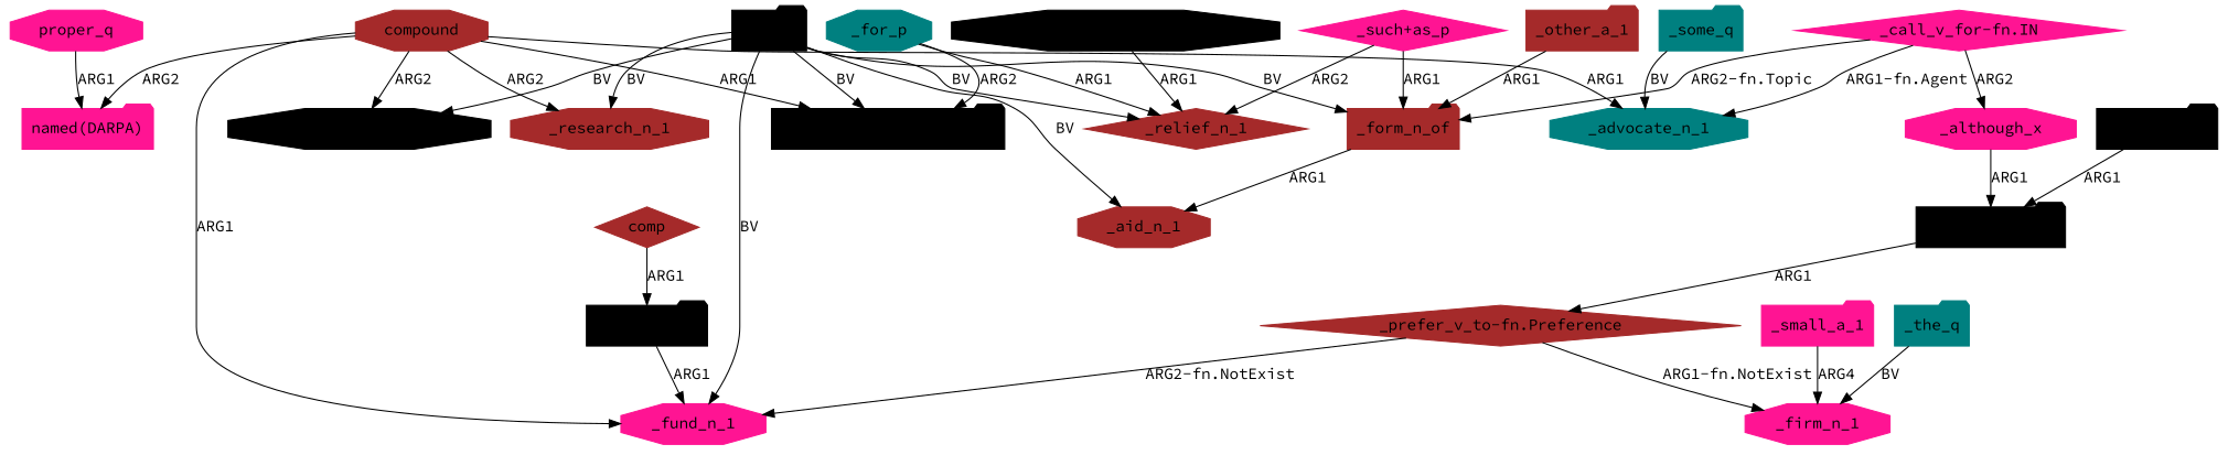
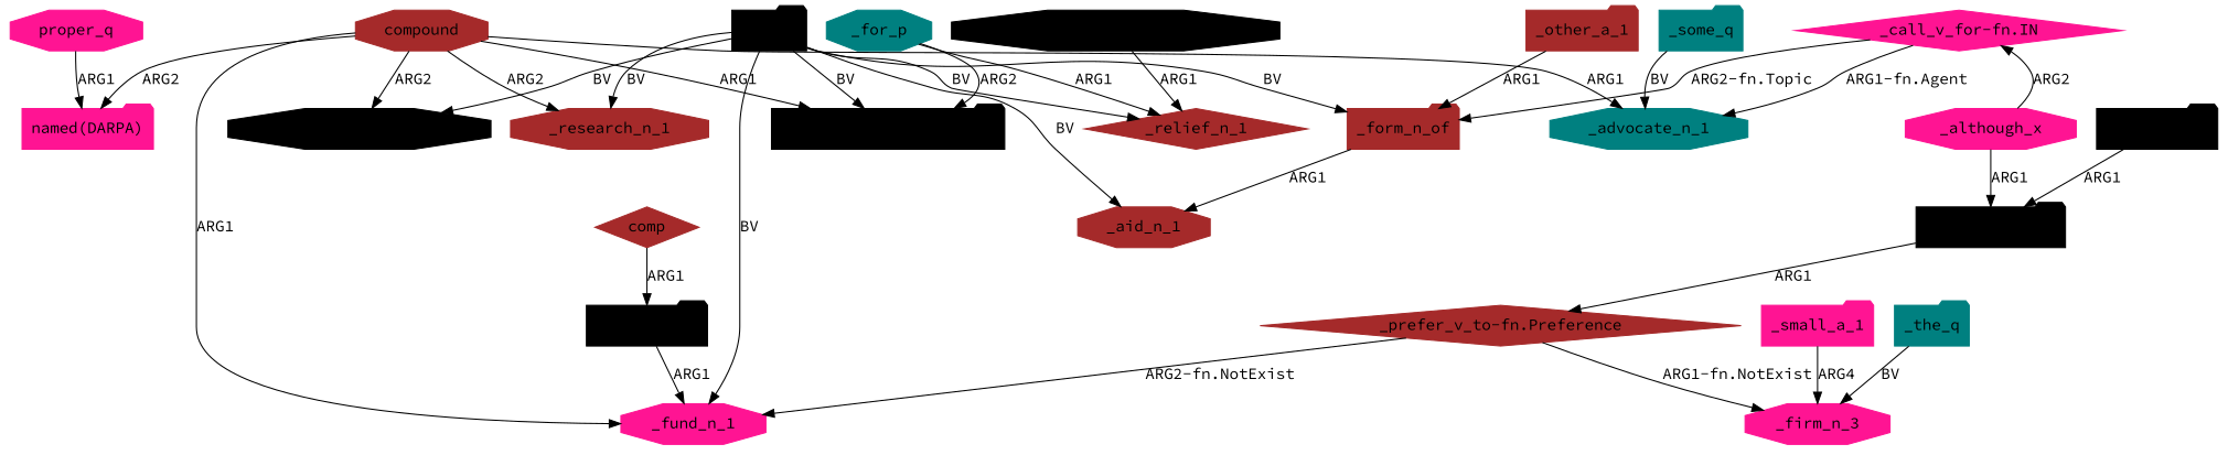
  digraph {
    fontname="Source Code Pro"
    node [color=brown fontname="Source Code Pro" shape=folder style=filled]
    edge [fontname="Source Code Pro"]
    "_consortia/nn_u_unknown" [color=black]
    compound [shape=octagon]
    _advocate_n_1 [color=teal shape=octagon]
    _research_n_1 [shape=octagon]
    "named(DARPA)" [color=deeppink]
    "_hdtv/nn_u_unknown" [color=black shape=octagon]
    _fund_n_1 [color=deeppink shape=octagon]
    _some_q [color=teal]
    udef_q [color=black]
    _form_n_of
    _aid_n_1 [shape=octagon]
    _relief_n_1 [shape=diamond]
    "_call_v_for-fn.IN" [color=deeppink shape=diamond]
    "_prefer_v_to-fn.Preference" [shape=diamond]
-   _firm_n_1 [color=deeppink shape=octagon]
+   _firm_n_1 [color=deeppink shape=octagon label=_firm_n_3]
    _small_a_1 [color=deeppink]
    proper_q [color=deeppink shape=octagon]
    _although_x [color=deeppink shape=octagon]
    _would_v_modal [color=black]
    "_antitrust/jj_u_unknown" [color=black shape=octagon]
    _simple_a_1 [color=black]
-   "_such+as_p" [color=deeppink shape=diamond]
    comp [shape=diamond]
    "much-many_a" [color=black]
    _for_p [color=teal shape=octagon]
    _other_a_1
    _the_q [color=teal]
    compound -> "_consortia/nn_u_unknown" [label=ARG1]
    compound -> _advocate_n_1 [label=ARG1]
    compound -> _research_n_1 [label=ARG2]
    compound -> "named(DARPA)" [label=ARG2]
    compound -> "_hdtv/nn_u_unknown" [label=ARG2]
    compound -> _fund_n_1 [label=ARG1]
    _some_q -> _advocate_n_1 [label=BV]
    udef_q -> "_consortia/nn_u_unknown" [label=BV]
    udef_q -> _research_n_1 [label=BV]
    udef_q -> "_hdtv/nn_u_unknown" [label=BV]
    udef_q -> _fund_n_1 [label=BV]
    udef_q -> _form_n_of [label=BV]
    udef_q -> _aid_n_1 [label=BV]
    udef_q -> _relief_n_1 [label=BV]
    _form_n_of -> _aid_n_1 [label=ARG1]
    "_call_v_for-fn.IN" -> _advocate_n_1 [label="ARG1-fn.Agent"]
    "_call_v_for-fn.IN" -> _form_n_of [label="ARG2-fn.Topic"]
    "_prefer_v_to-fn.Preference" -> _fund_n_1 [label="ARG2-fn.NotExist"]
    "_prefer_v_to-fn.Preference" -> _firm_n_1 [label="ARG1-fn.NotExist"]
    _small_a_1 -> _firm_n_1 [label=ARG4]
    proper_q -> "named(DARPA)" [label=ARG1]
-   "_call_v_for-fn.IN" -> _although_x [label=ARG2]
+   _although_x -> "_call_v_for-fn.IN" [label=ARG2]
    _although_x -> _would_v_modal [label=ARG1]
    _would_v_modal -> "_prefer_v_to-fn.Preference" [label=ARG1]
    "_antitrust/jj_u_unknown" -> _relief_n_1 [label=ARG1]
    _simple_a_1 -> _would_v_modal [label=ARG1]
-   "_such+as_p" -> _form_n_of [label=ARG1]
-   "_such+as_p" -> _relief_n_1 [label=ARG2]
    comp -> "much-many_a" [label=ARG1]
    "much-many_a" -> _fund_n_1 [label=ARG1]
    _for_p -> "_consortia/nn_u_unknown" [label=ARG2]
    _for_p -> _relief_n_1 [label=ARG1]
    _other_a_1 -> _form_n_of [label=ARG1]
    _the_q -> _firm_n_1 [label=BV]
  }
